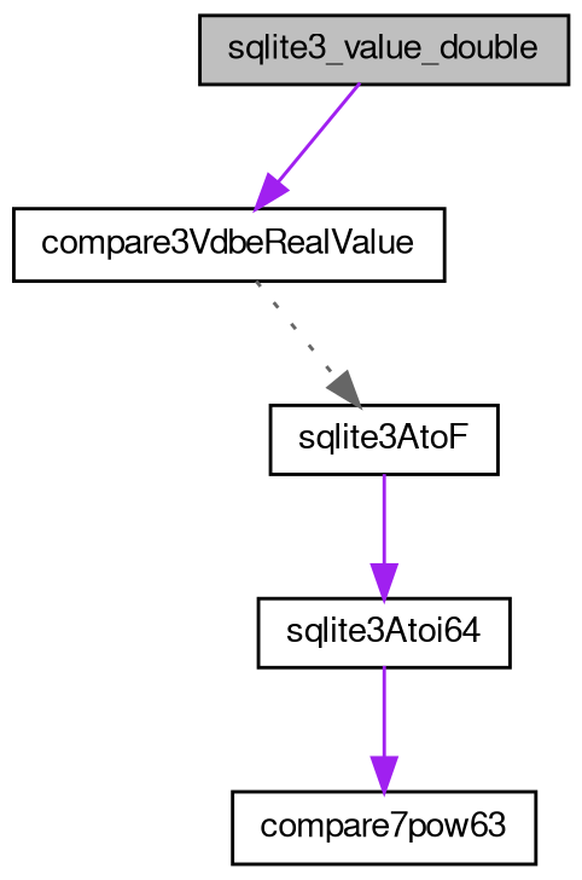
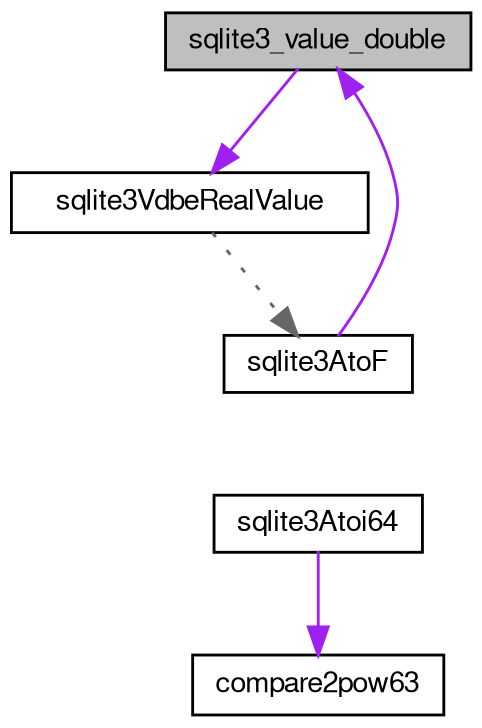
  digraph {
    rankdir=TB
    node [color=black fillcolor=white fontname=FreeSans fontsize=10 shape=record style=filled]
    edge [color=purple fontname=FreeSans fontsize=10 labelfontname=FreeSans labelfontsize=10 style=solid]
    n1 [fillcolor=grey75 fontcolor=black height=0.2 label=sqlite3_value_double width=0.4]
-   n2 [height=0.2 label=compare3VdbeRealValue width=0.4]
+   n2 [height=0.2 label=sqlite3VdbeRealValue width=0.4]
    n3 [height=0.2 label=sqlite3AtoF width=0.4]
    n4 [height=0.2 label=sqlite3Atoi64 width=0.4]
-   n5 [height=0.2 label=compare7pow63 width=0.4]
+   n5 [height=0.2 label=compare2pow63 width=0.4]
    n1 -> n2
    n2 -> n3 [color=gray40 style=dotted]
-   n3 -> n4
+   n3 -> n1
    n4 -> n5
  }
